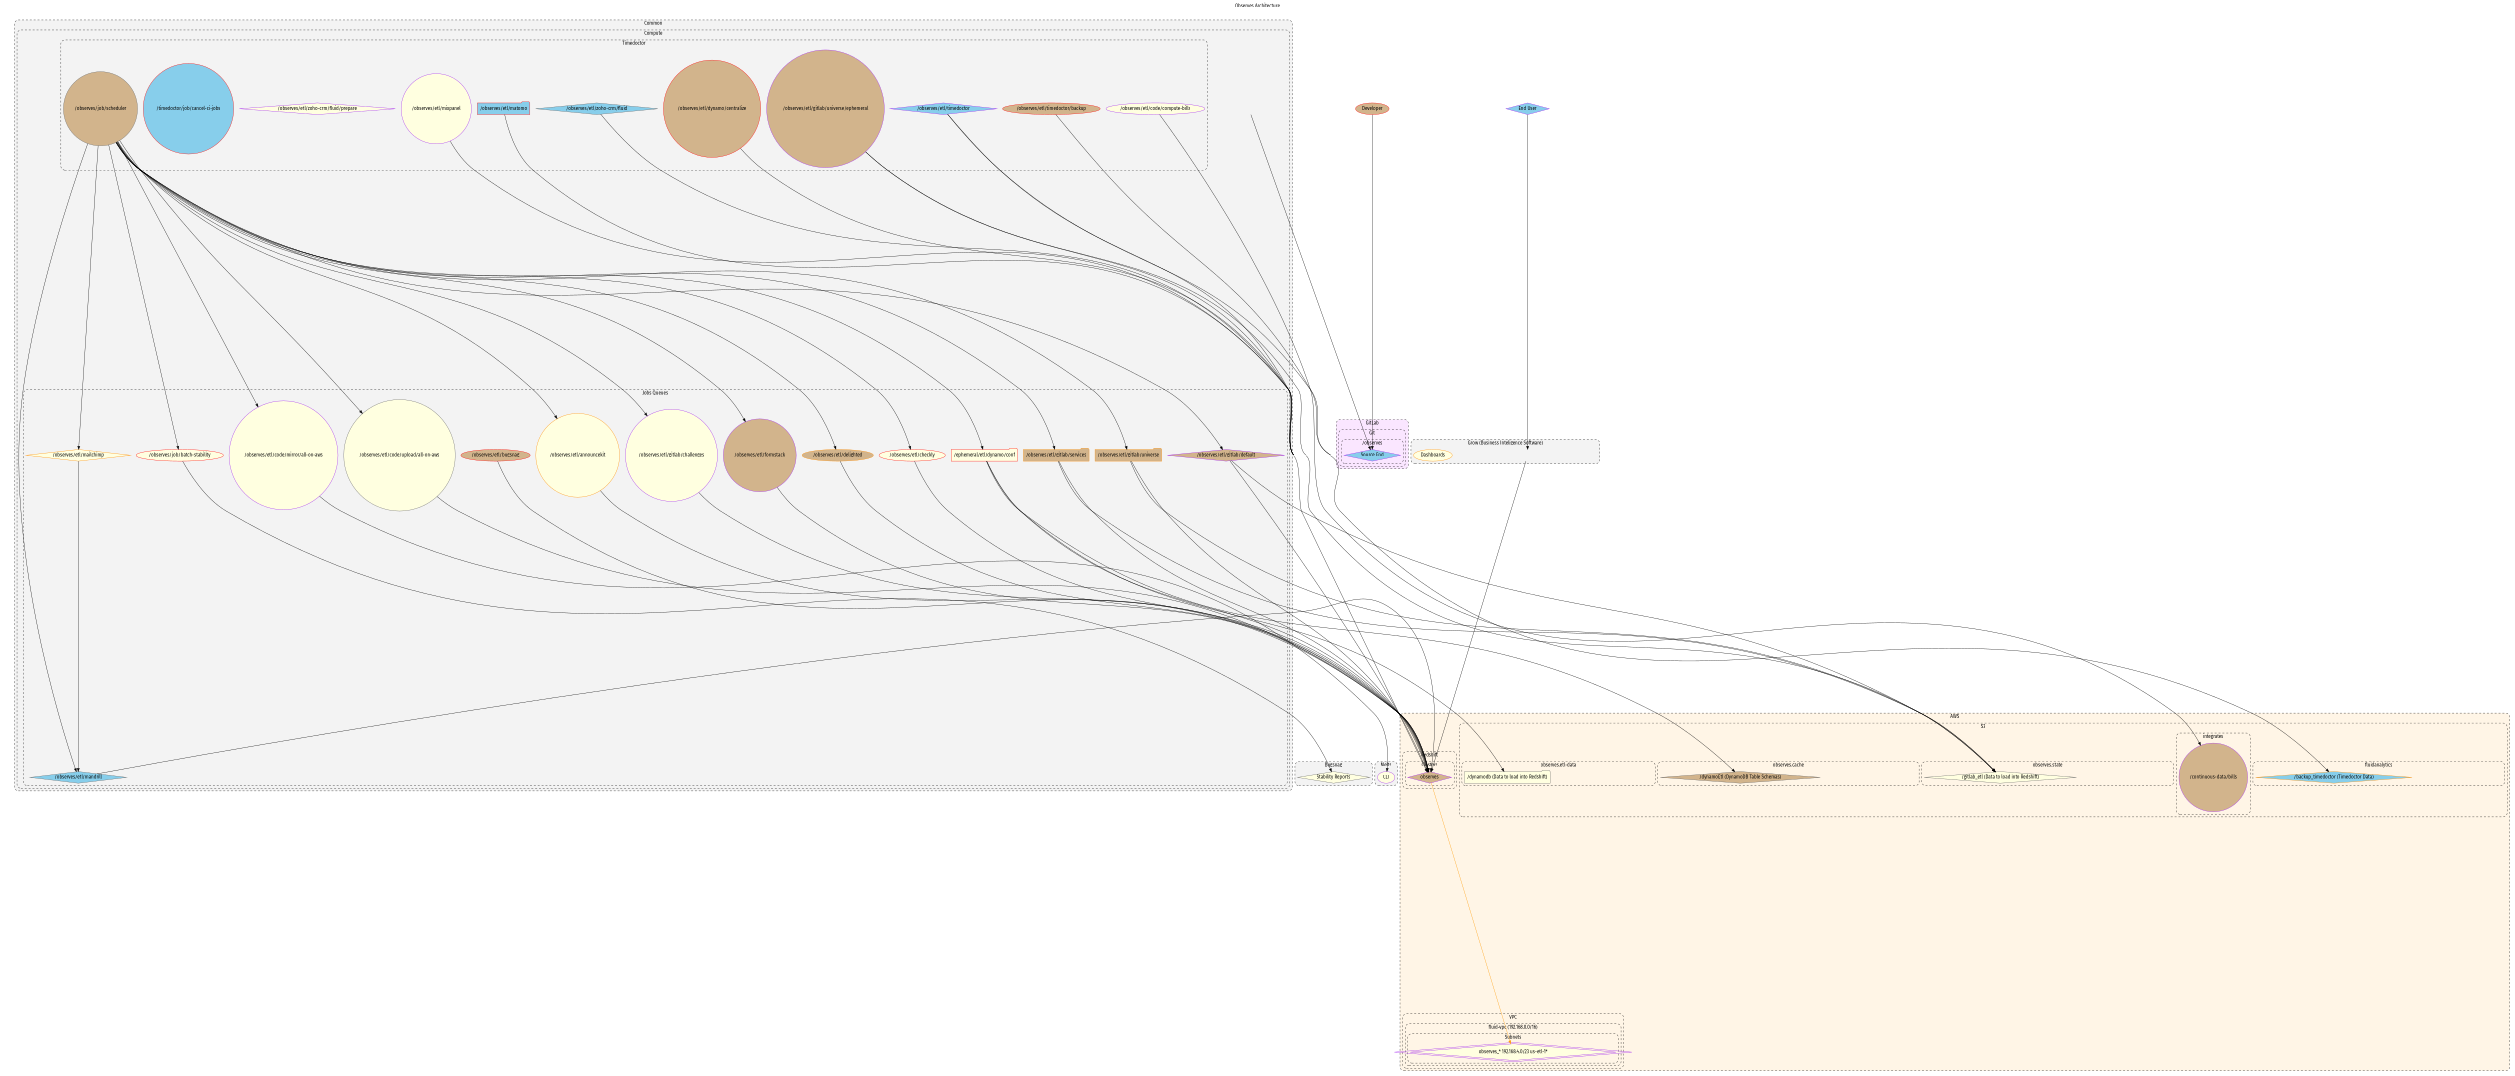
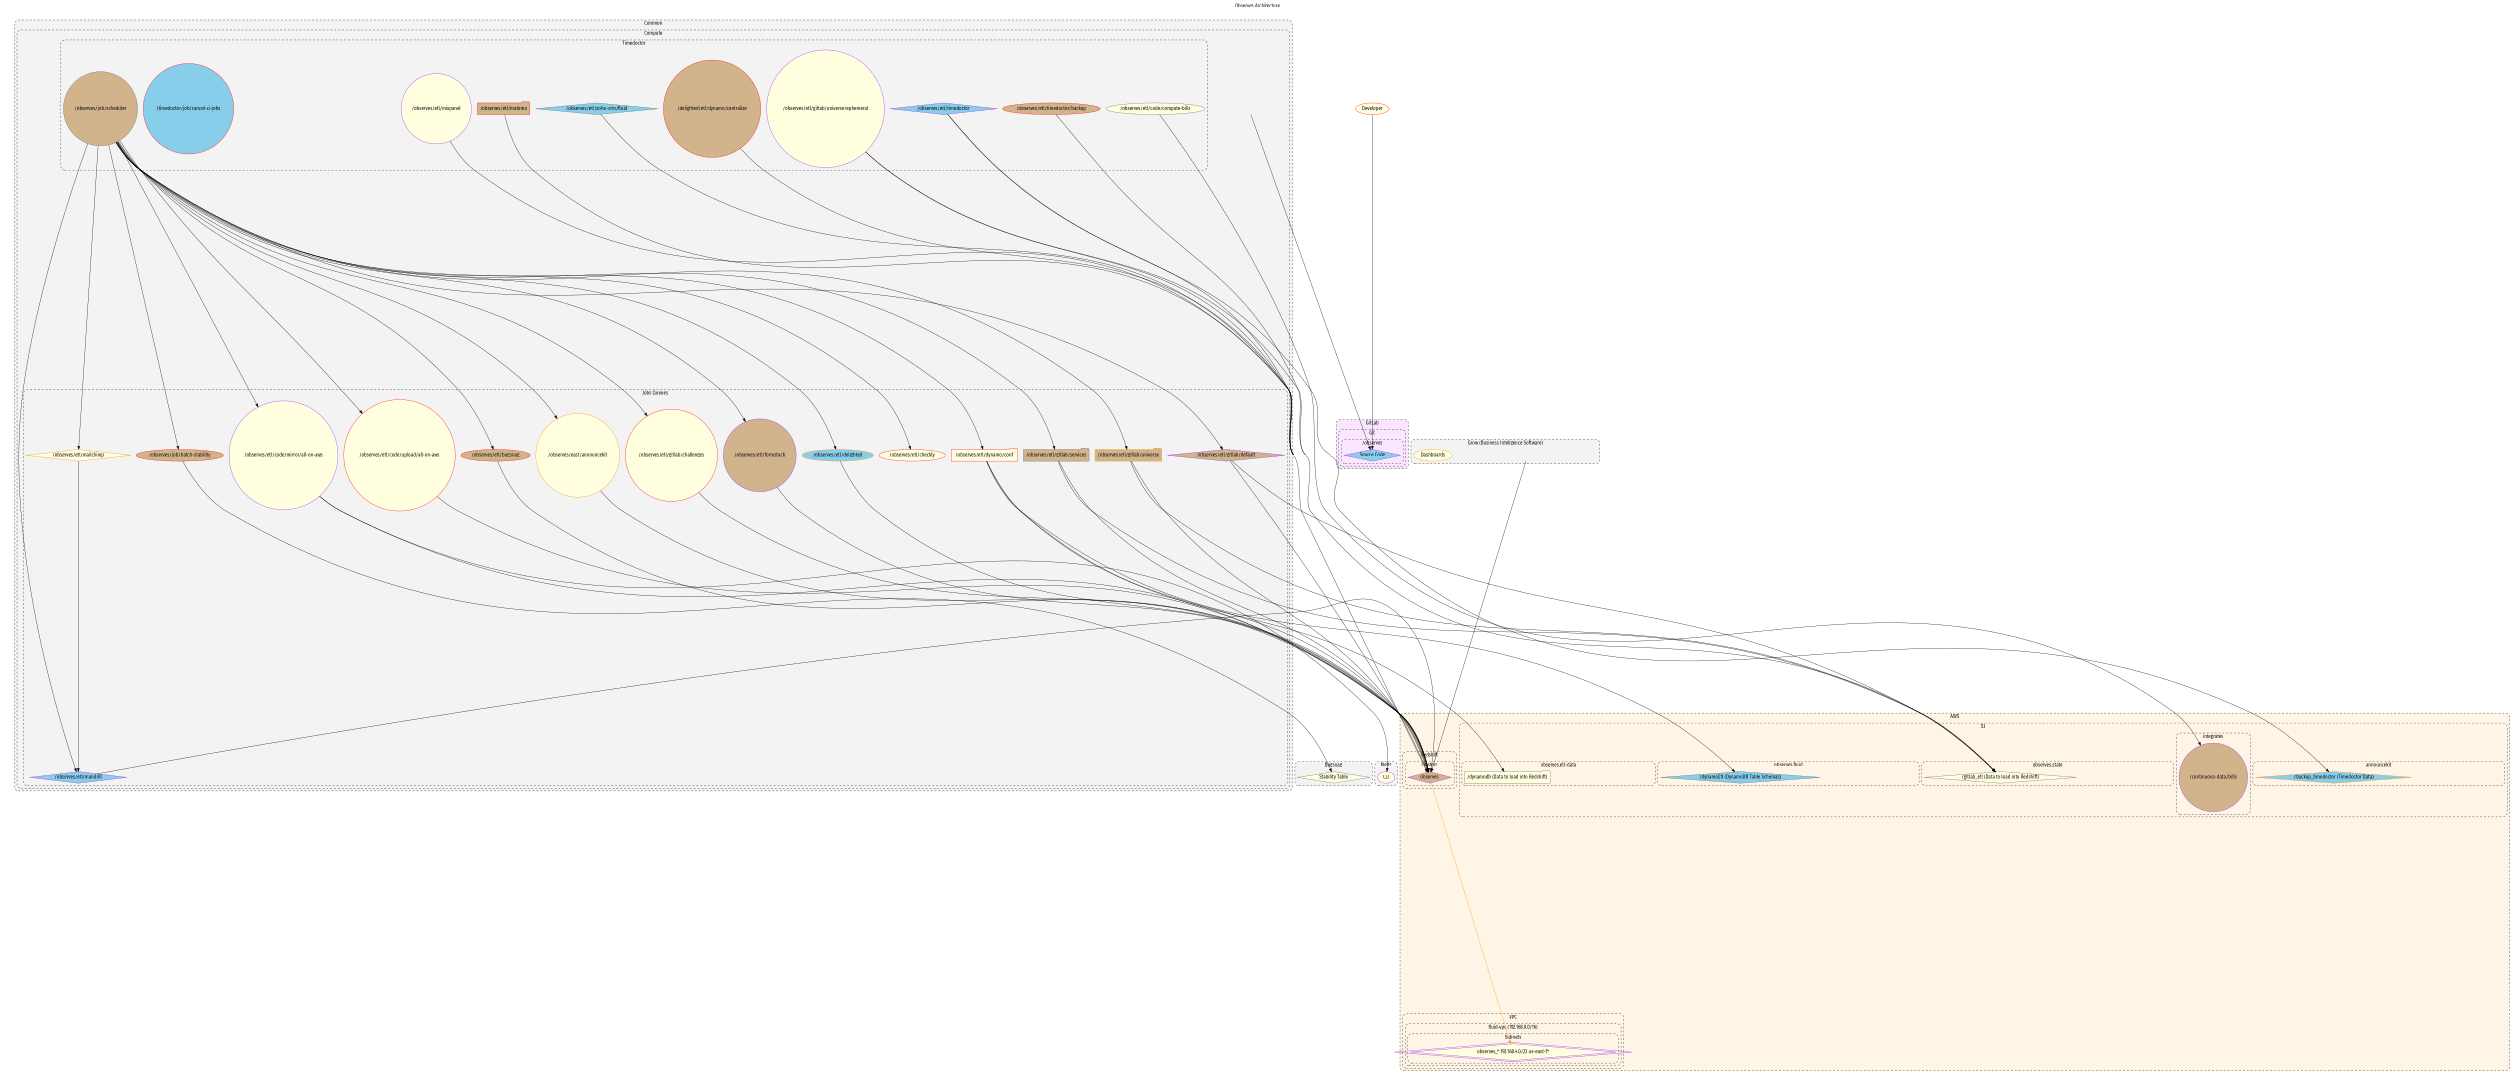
  digraph {
    compound=true
    concentrate=true
    fontname="Fira Sans"
    label="Observes Architecture"
    labelloc=t
    rankdir=TB
    ranksep=10.0
    scale=scalexy
    style="dashed,rounded"
    node [color=purple fillcolor=lightyellow fontname="Fira Sans" shape=diamond style=filled]
    edge [color="0.0 0.0 0.0" fontname="Fira Sans"]
    n1 [fillcolor=tan label=observes]
    cluster_aws_s3_fluidanalytics [fillcolor="0.1 0.5 1.0" style=invis color="" shape=""]
    n3 [color=darkorange fillcolor=skyblue label="/backup_timedoctor (Timedoctor Data)"]
    n4 [fillcolor=tan label="/continuous-data/bills" shape=circle]
    cluster_aws_s3_observes_cache [fillcolor="0.1 0.5 1.0" style=invis color="" shape=""]
-   n6 [color=gray40 fillcolor=tan label="/dynamoEtl (DynamoDB Table Schemas)"]
+   n6 [color=gray40 fillcolor=skyblue label="/dynamoEtl (DynamoDB Table Schemas)"]
    cluster_aws_s3_observes_etl_data [fillcolor="0.1 0.5 1.0" style=invis color="" shape=""]
    n8 [color=gray40 label="/dynamodb (Data to load into Redshift)" shape=folder]
    cluster_aws_s3_observes_state [fillcolor="0.1 0.5 1.0" style=invis color="" shape=""]
    n10 [color=gray40 label="/gitlab_etl (Data to load into Redshift)"]
-   n11 [label="observes_* 192.168.4.0/23 us-etl-1*" peripheries=2]
-   n12 [color=gray40 label="Stability Reports"]
-   n13 [color=darkorange label="/observes/etl/announcekit" shape=circle]
-   n14 [color=red label="/observes/job/batch-stability" shape=ellipse]
+   n11 [label="observes_* 192.168.4.0/23 us-east-1*" peripheries=2]
+   n12 [color=gray40 label="Stability Table"]
+   n13 [color=darkorange label="/observes/east/announcekit" shape=circle]
+   n14 [color=red fillcolor=tan label="/observes/job/batch-stability" shape=ellipse]
    n15 [color=red fillcolor=tan label="/observes/etl/bugsnag" shape=ellipse]
    n16 [label="/observes/etl/code/mirror/all-on-aws" shape=circle]
-   n17 [color=gray40 label="/observes/etl/code/upload/all-on-aws" shape=circle]
+   n17 [color=red label="/observes/etl/code/upload/all-on-aws" shape=circle]
    n18 [color=red label="/observes/etl/checkly" shape=ellipse]
-   n19 [color=darkorange fillcolor=tan label="/observes/etl/delighted" shape=ellipse]
-   n20 [color=red label="/ephemeral/etl/dynamo/conf" shape=folder]
+   n19 [color=darkorange fillcolor=skyblue label="/observes/etl/delighted" shape=ellipse]
+   n20 [color=red label="/observes/etl/dynamo/conf" shape=folder]
    n21 [fillcolor=tan label="/observes/etl/formstack" shape=circle]
-   n22 [label="/observes/etl/gitlab/challenges" shape=circle]
+   n22 [color=red label="/observes/etl/gitlab/challenges" shape=circle]
    n23 [fillcolor=tan label="/observes/etl/gitlab/default"]
    n24 [color=darkorange fillcolor=tan label="/observes/etl/gitlab/universe" shape=folder]
-   n25 [color=darkorange fillcolor=tan label="/observes/etl/gitlab/services" shape=folder]
+   n25 [color=gray40 fillcolor=tan label="/observes/etl/gitlab/services" shape=folder]
    n26 [color=darkorange label="/observes/etl/mailchimp"]
-   n27 [color=gray40 fillcolor=skyblue label="/observes/etl/mandrill"]
-   n28 [label="/observes/etl/code/compute-bills" shape=ellipse]
-   n29 [color=red fillcolor=tan label="/observes/etl/dynamo/centralize" shape=circle]
-   n30 [fillcolor=tan label="/observes/etl/gitlab/universe/ephemeral" shape=circle]
-   n31 [color=red fillcolor=skyblue label="/observes/etl/matomo" shape=folder]
+   n27 [fillcolor=skyblue label="/observes/etl/mandrill"]
+   n28 [color=gray40 label="/observes/etl/code/compute-bills" shape=ellipse]
+   n29 [color=red fillcolor=tan label="/delighted/etl/dynamo/centralize" shape=circle]
+   n30 [label="/observes/etl/gitlab/universe/ephemeral" shape=circle]
+   n31 [color=red fillcolor=tan label="/observes/etl/matomo" shape=folder]
    n32 [label="/observes/etl/mixpanel" shape=circle]
    n33 [fillcolor=skyblue label="/observes/etl/timedoctor"]
    n34 [color=red fillcolor=tan label="/observes/etl/timedoctor/backup" shape=ellipse]
    n35 [color=gray40 fillcolor=skyblue label="/observes/etl/zoho-crm/fluid"]
-   n36 [label="/observes/etl/zoho-crm/fluid/prepare"]
    n37 [color=red fillcolor=skyblue label="/timedoctor/job/cancel-ci-jobs" shape=circle]
    n38 [color=gray40 fillcolor=tan label="/observes/job/scheduler" shape=circle]
    cluster_common_compute [fillcolor="0.0 0.0 0.8" style=invis color="" shape=""]
-   n40 [fillcolor=skyblue label="Source End"]
+   n40 [fillcolor=skyblue label="Source Code"]
    cluster_grow [style=invis width=6.0 color="" fillcolor="" shape=""]
    n42 [color=darkorange label=Dashboards shape=ellipse]
    n43 [label=CLI shape=ellipse]
-   n44 [fillcolor=skyblue label="End User"]
-   n45 [color=red fillcolor=tan label=Developer shape=ellipse]
+   n45 [color=red label=Developer shape=ellipse]
    subgraph cluster_1 {
      bgcolor="0.1 0.1 1.0"
      label=AWS
      subgraph cluster_2 {
        bgcolor="0.1 0.1 1.0"
        label=Redshift
        subgraph cluster_3 {
          bgcolor="0.1 0.1 1.0"
          label=Clusters
          n1
        }
      }
      subgraph cluster_4 {
        bgcolor="0.1 0.1 1.0"
        label=S3
        subgraph cluster_5 {
          bgcolor="0.1 0.1 1.0"
-         label=fluidanalytics
+         label=announcekit
          cluster_aws_s3_fluidanalytics
          n3
        }
        subgraph cluster_6 {
          bgcolor="0.1 0.1 1.0"
          label=integrates
          n4
        }
        subgraph cluster_7 {
          bgcolor="0.1 0.1 1.0"
-         label="observes.cache"
+         label="observes.fluid"
          cluster_aws_s3_observes_cache
          n6
        }
        subgraph cluster_8 {
          bgcolor="0.1 0.1 1.0"
          label="observes.etl-data"
          cluster_aws_s3_observes_etl_data
          n8
        }
        subgraph cluster_9 {
          bgcolor="0.1 0.1 1.0"
          label="observes.state"
          cluster_aws_s3_observes_state
          n10
        }
      }
      subgraph cluster_10 {
        bgcolor="0.1 0.1 1.0"
        label=VPC
        subgraph cluster_11 {
          bgcolor="0.1 0.1 1.0"
          label="fluid-vpc (192.168.0.0/16)"
          subgraph cluster_12 {
            bgcolor="0.1 0.1 1.0"
            label=Subnets
            n11
          }
        }
      }
    }
    subgraph cluster_13 {
      bgcolor="0.0 0.0 0.95"
      label=Melts
      n43
    }
    subgraph cluster_14 {
      bgcolor="0.0 0.0 0.95"
      label=Bugsnag
      n12
    }
    subgraph cluster_15 {
      bgcolor="0.0 0.0 0.95"
      label=Common
      subgraph cluster_16 {
        bgcolor="0.0 0.0 0.95"
        label=Compute
        cluster_common_compute
        subgraph cluster_17 {
          bgcolor="0.0 0.0 0.95"
          label="Jobs Queues"
          n13
          n14
          n15
          n16
          n17
          n18
          n19
          n20
          n21
          n22
          n23
          n24
          n25
          n26
          n27
        }
        subgraph cluster_18 {
          bgcolor="0.0 0.0 0.95"
          label=Timedoctor
          n28
          n29
          n30
          n31
          n32
          n33
          n34
          n35
-         n36
          n37
          n38
        }
      }
    }
    subgraph cluster_19 {
      bgcolor="0.8 0.1 1.0"
      label=GitLab
      subgraph cluster_20 {
        bgcolor="0.8 0.1 1.0"
        label=Git
        subgraph cluster_21 {
          bgcolor="0.8 0.1 1.0"
          label="/observes"
          n40
        }
      }
    }
    subgraph cluster_22 {
      bgcolor="0.0 0.0 0.95"
      label="Grow (Business Inteligence Software)"
      cluster_grow
      n42
    }
    n1 -> n11 [color="0.1 1.0 1.0"]
    n13 -> n1
    n14 -> n12
    n15 -> n1
    n16 -> n43
    n17 -> n1
-   n18 -> n1
+   n16 -> n1
    n19 -> n1
    n20 -> n1
    n20 -> n6
    n20 -> n8
    n21 -> n1
    n22 -> n1
    n23 -> n1
    n23 -> n10
    n24 -> n1
    n24 -> n10
    n25 -> n1
    n25 -> n10
    n26 -> n27
    n27 -> n1
    n28 -> n4
    n29 -> n1
    n30 -> n1
    n30 -> n10
    n31 -> n1
    n32 -> n1
    n33 -> n1
    n33 -> n3
-   n34 -> n3
+   n34 -> n10
    n35 -> n1
    n38 -> n13
    n38 -> n14
+   n38 -> n15
    n38 -> n16
    n38 -> n17
    n38 -> n18
    n38 -> n19
    n38 -> n20
    n38 -> n21
    n38 -> n22
    n38 -> n23
    n38 -> n24
    n38 -> n25
    n38 -> n26
    n38 -> n27
    cluster_common_compute -> n40
    cluster_grow -> n1
-   n44 -> cluster_grow
    n45 -> n40
  }
